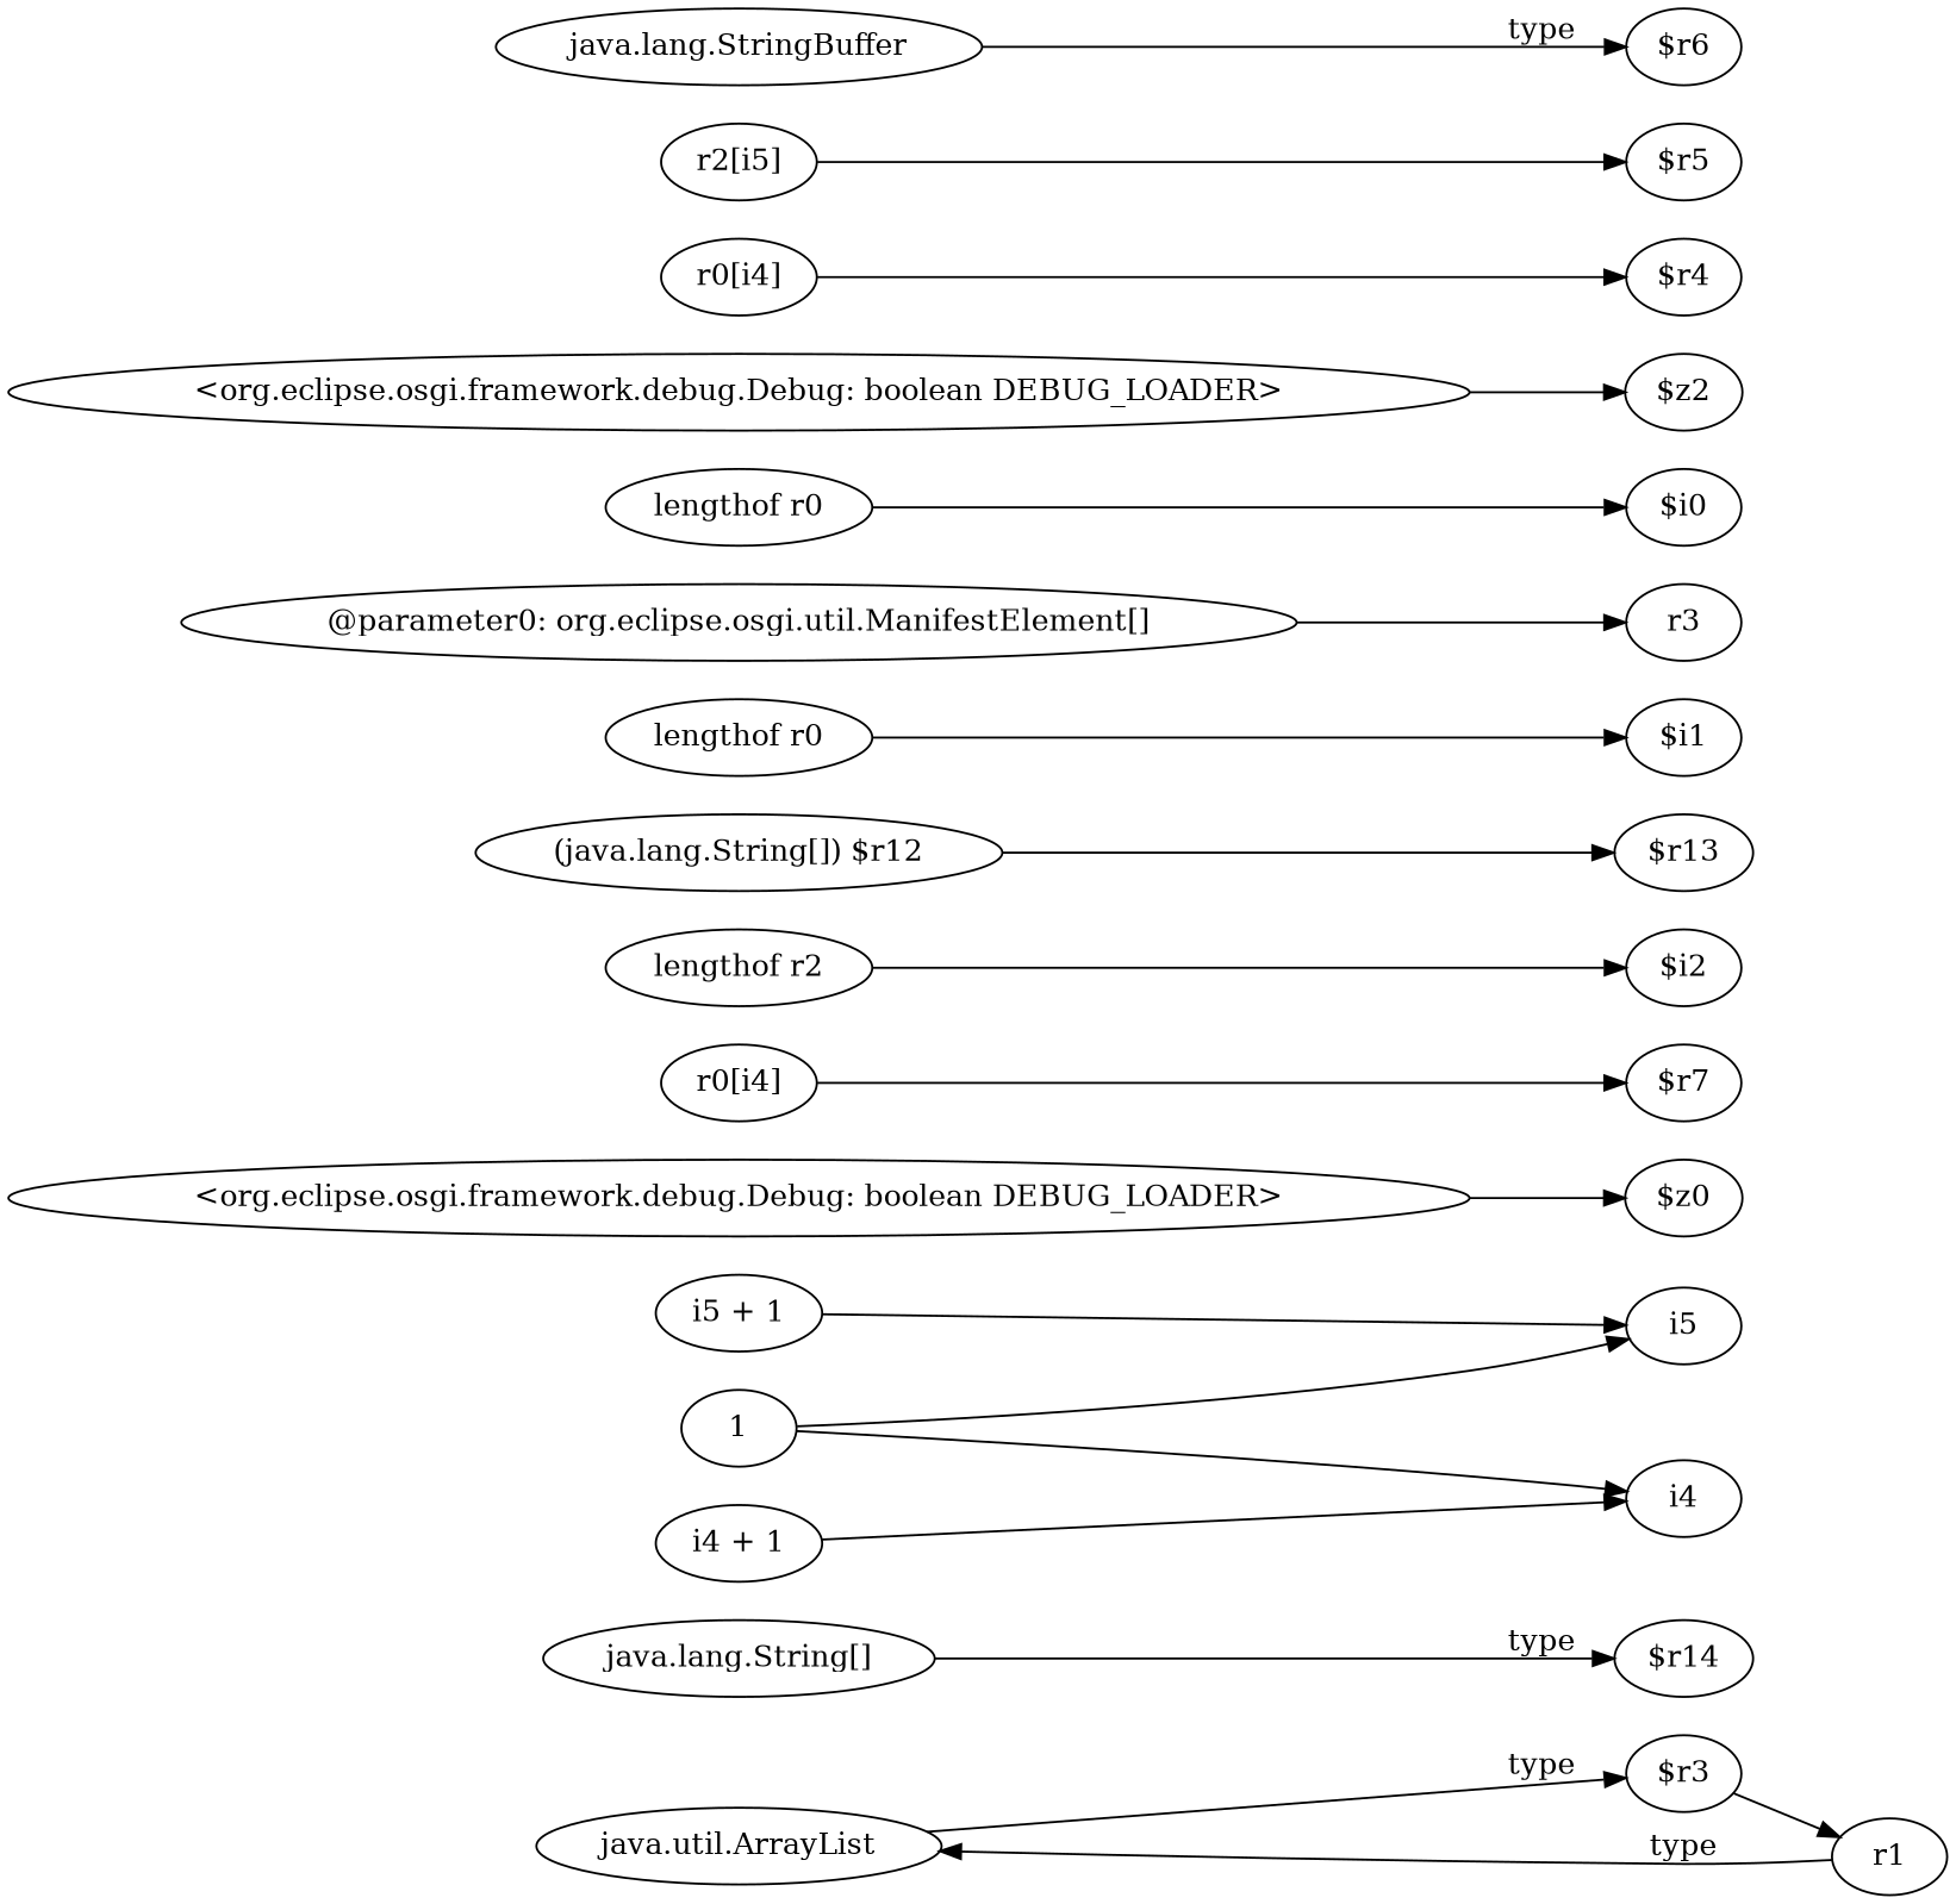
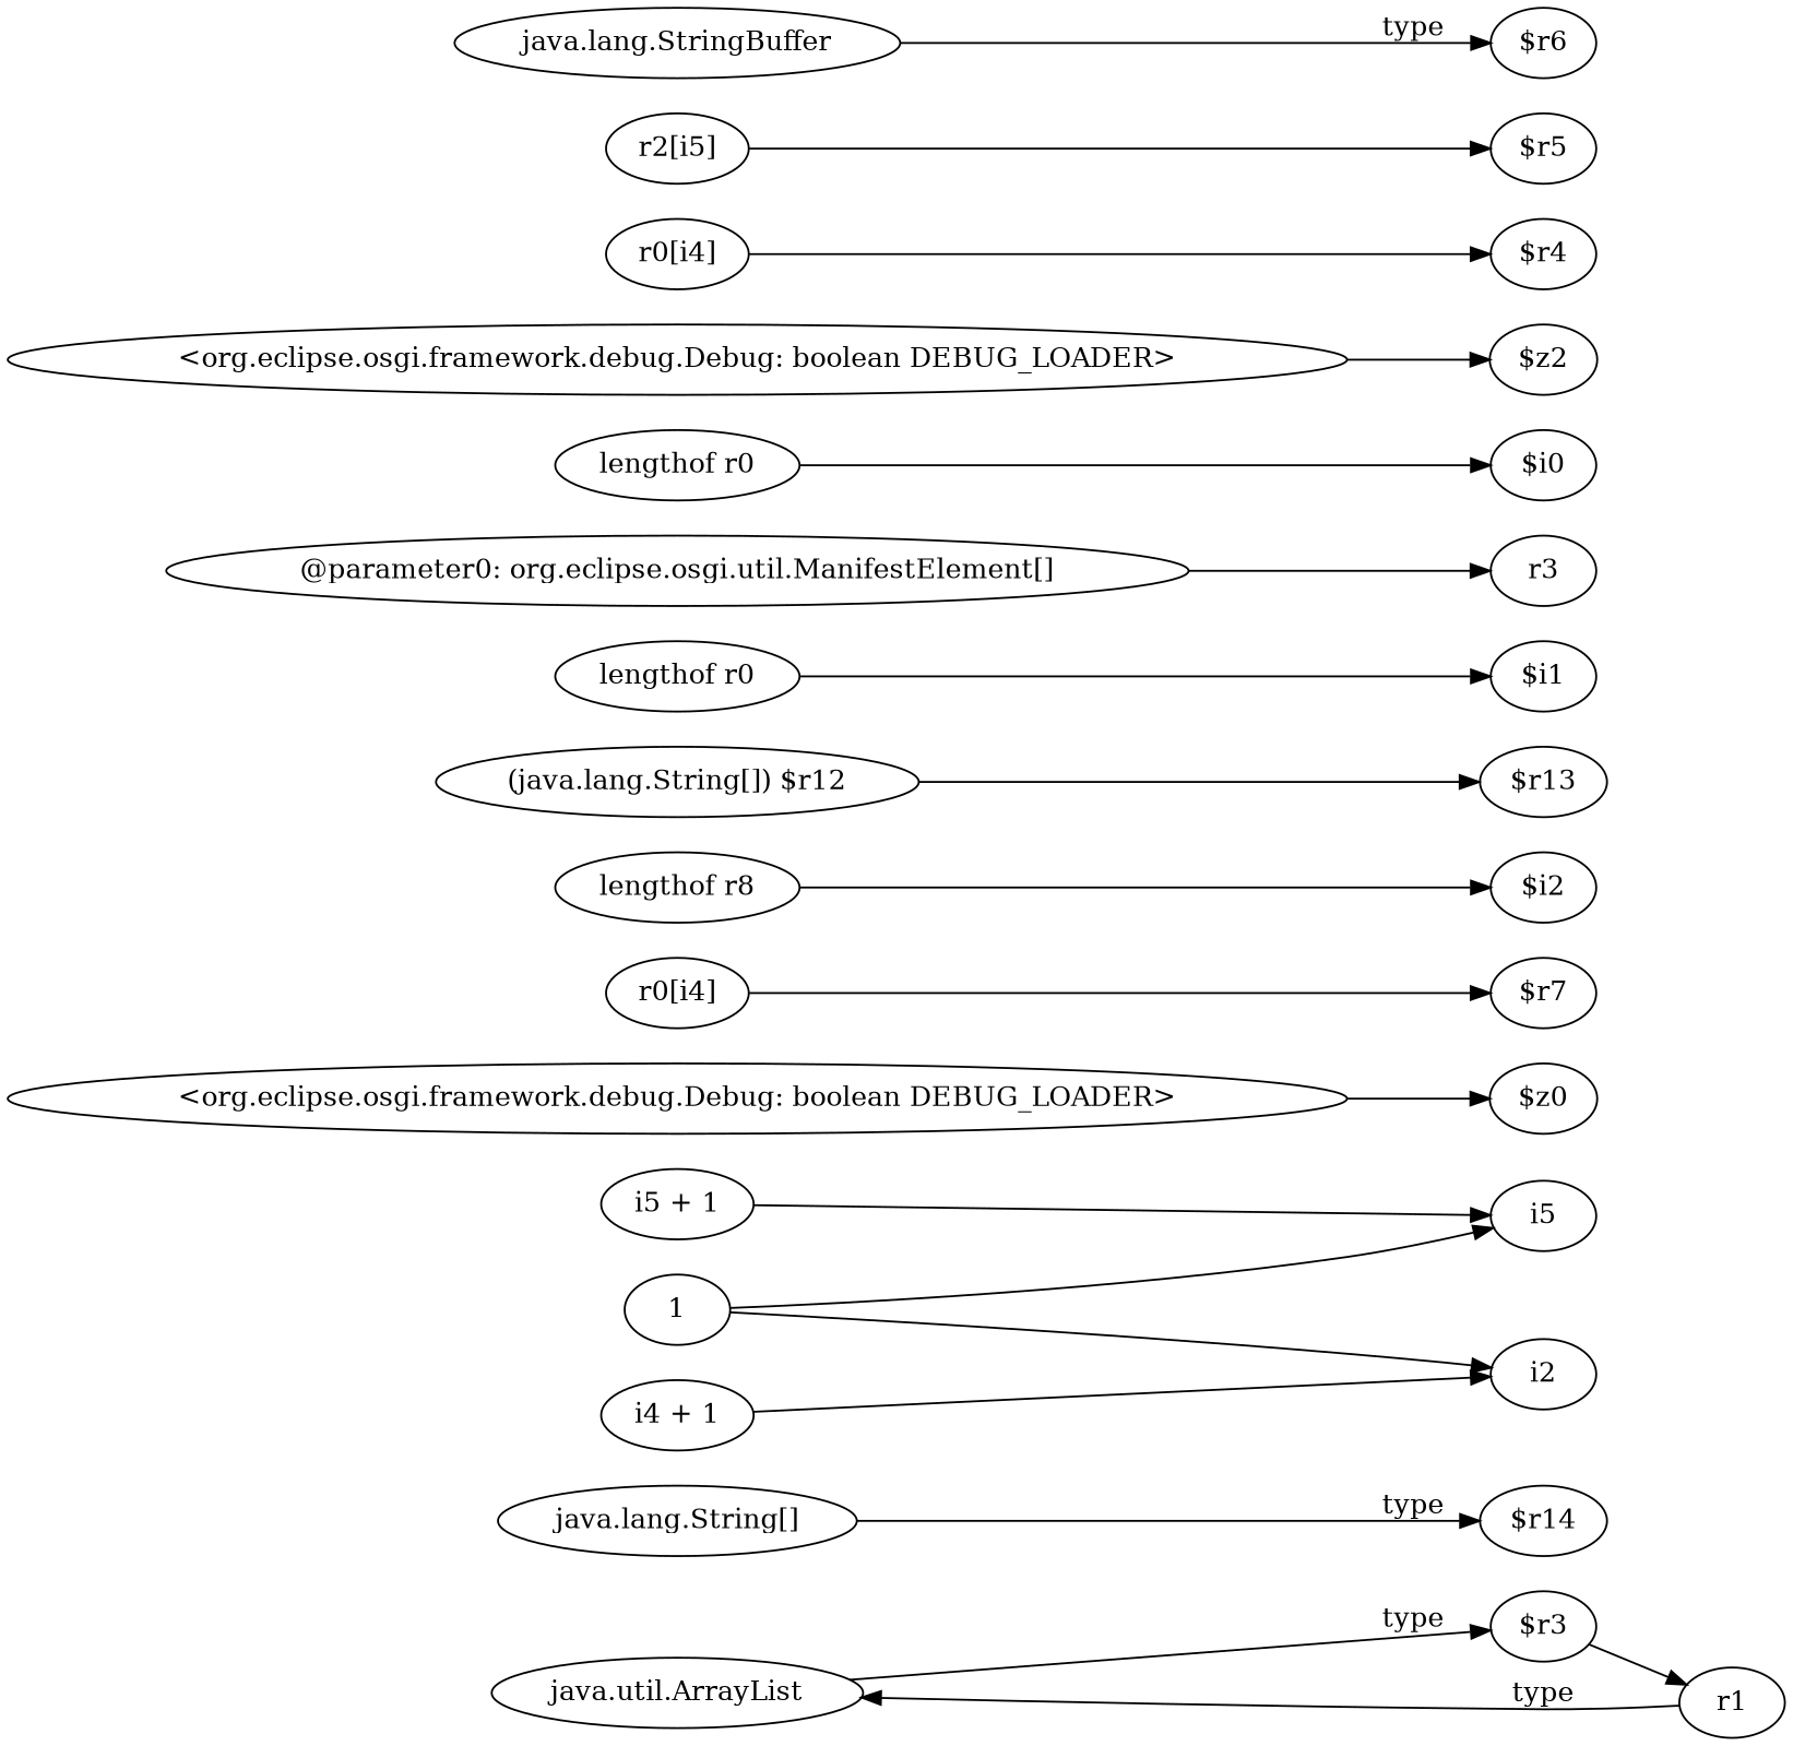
  digraph {
    rankdir=LR
    n1 [label="java.util.ArrayList"]
    n2 [label="$r3"]
    n3 [label=r1]
    n4 [label="java.lang.String[]"]
    n5 [label="$r14"]
    n6 [label=1]
    n7 [label=i5]
-   n8 [label=i4]
+   n8 [label=i2]
    n9 [label="i4 + 1"]
    n10 [label="<org.eclipse.osgi.framework.debug.Debug: boolean DEBUG_LOADER>"]
    n11 [label="$z0"]
    n12 [label="r0[i4]"]
    n13 [label="$r7"]
-   n14 [label="lengthof r2"]
+   n14 [label="lengthof r8"]
    n15 [label="$i2"]
    n16 [label="(java.lang.String[]) $r12"]
    n17 [label="$r13"]
    n18 [label="lengthof r0"]
    n19 [label="$i1"]
    n20 [label="@parameter0: org.eclipse.osgi.util.ManifestElement[]"]
    n21 [label=r3]
    n22 [label="lengthof r0"]
    n23 [label="$i0"]
    n24 [label="i5 + 1"]
    n25 [label="<org.eclipse.osgi.framework.debug.Debug: boolean DEBUG_LOADER>"]
    n26 [label="$z2"]
    n27 [label="r0[i4]"]
    n28 [label="$r4"]
    n29 [label="r2[i5]"]
    n30 [label="$r5"]
    n31 [label="java.lang.StringBuffer"]
    n32 [label="$r6"]
    n1 -> n2 [label=type]
    n2 -> n3
    n3 -> n1 [label=type]
    n4 -> n5 [label=type]
    n6 -> n7
    n6 -> n8
    n9 -> n8
    n10 -> n11
    n12 -> n13
    n14 -> n15
    n16 -> n17
    n18 -> n19
    n20 -> n21
    n22 -> n23
    n24 -> n7
    n25 -> n26
    n27 -> n28
    n29 -> n30
    n31 -> n32 [label=type]
  }
